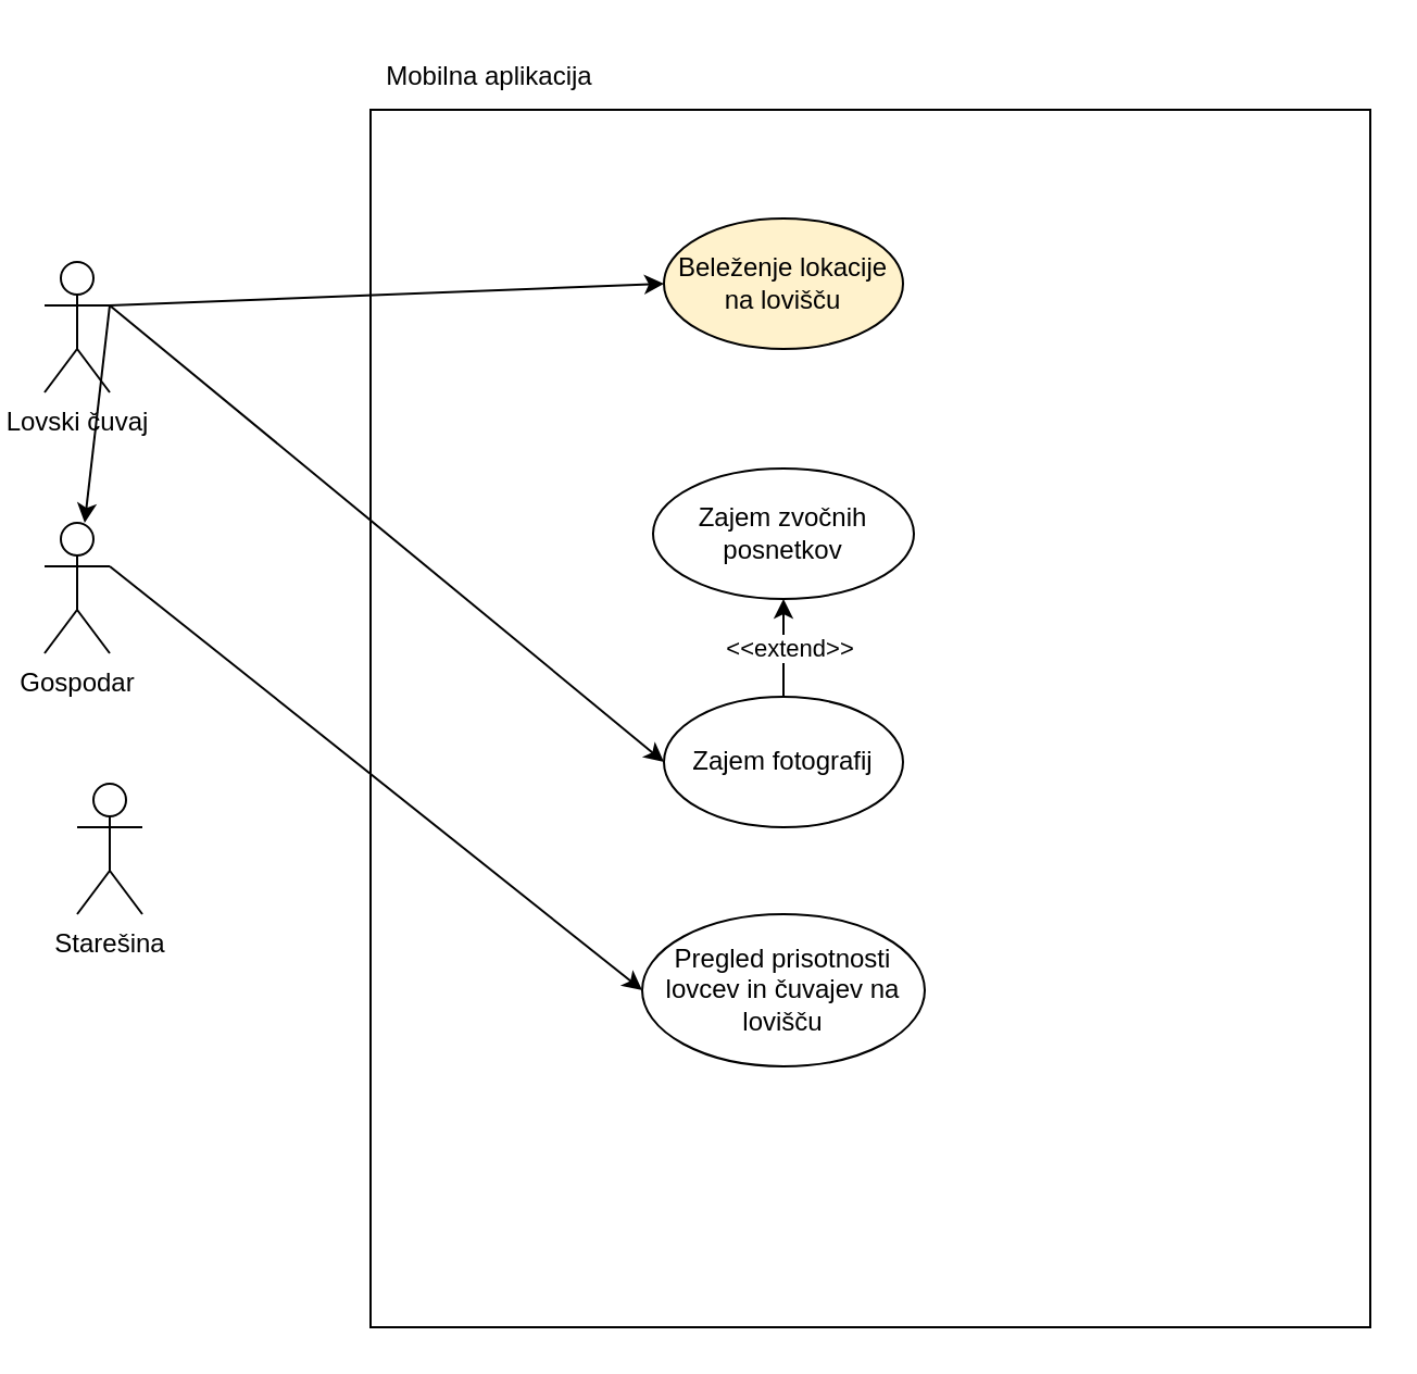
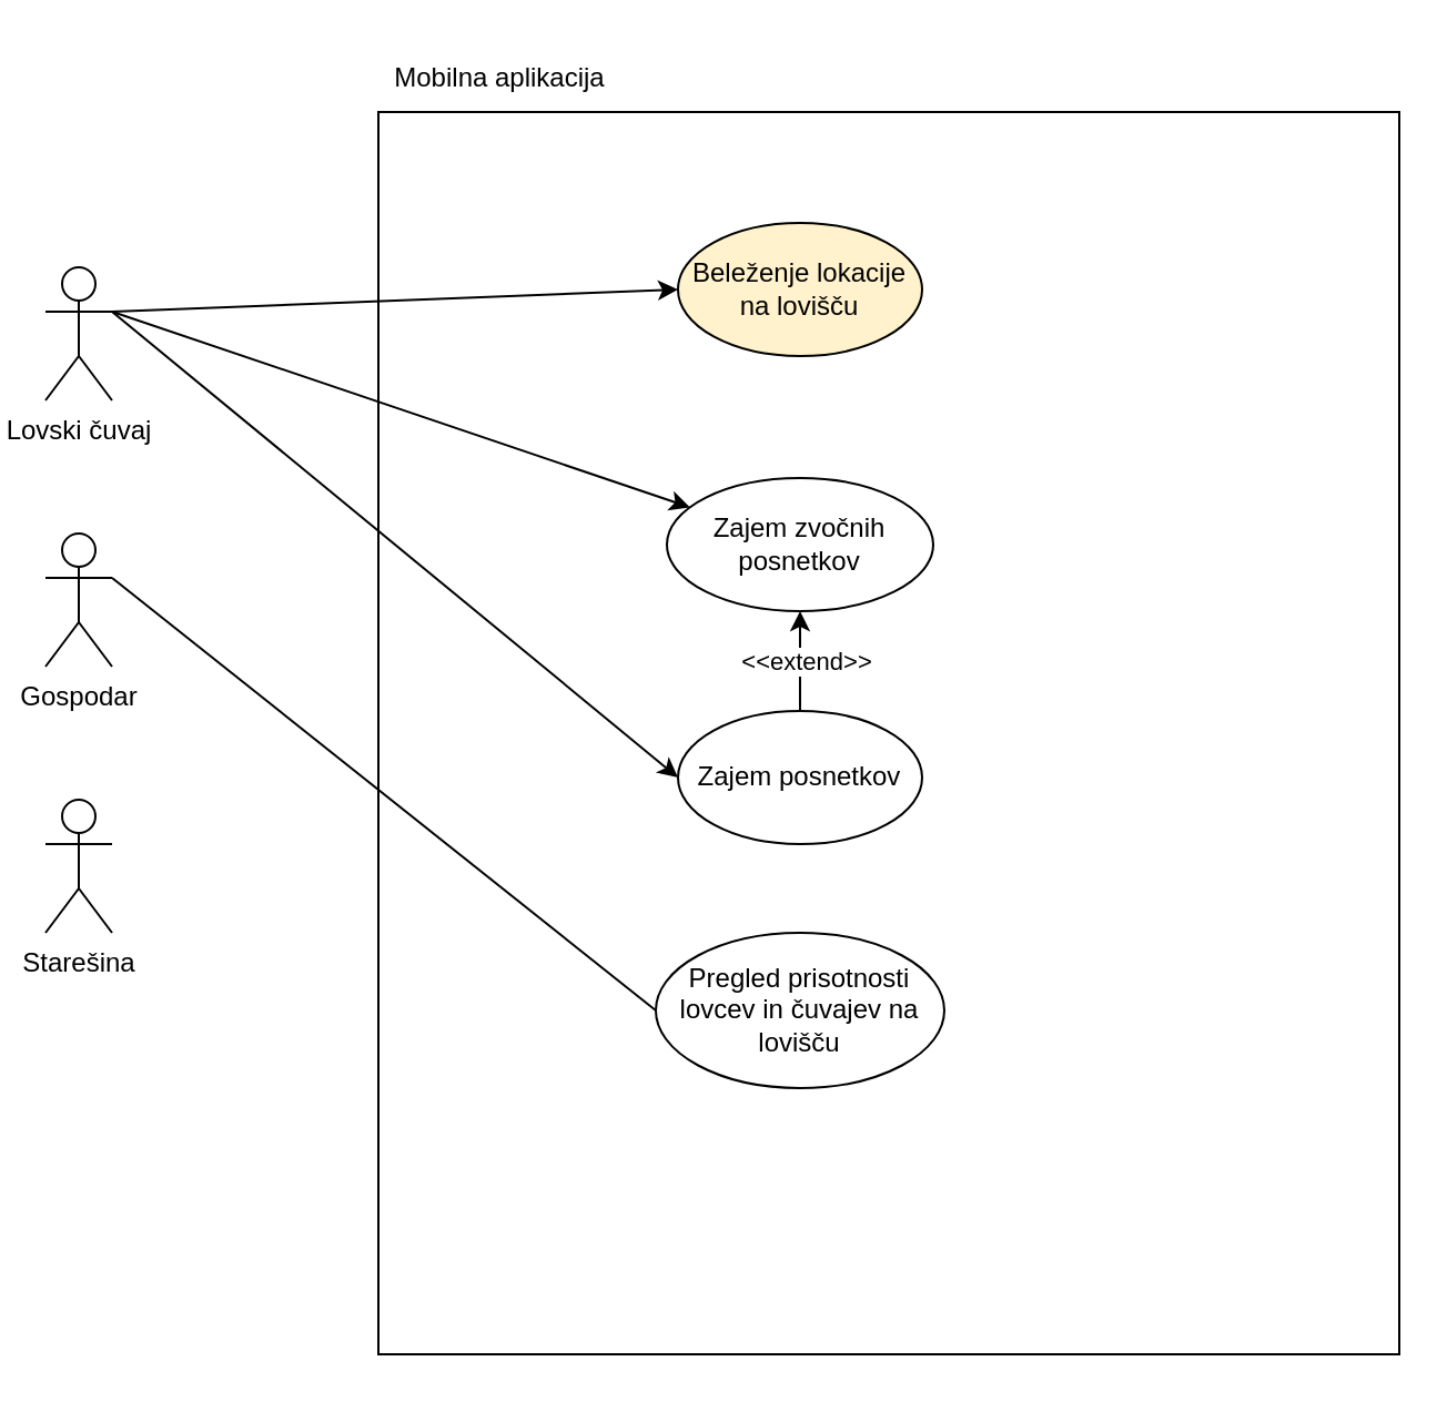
  <mxCell id="0" />
  <mxCell id="1" parent="0" />
  <mxCell id="2" value="" style="rounded=0;whiteSpace=wrap;html=1;" parent="1" vertex="1"><mxGeometry x="170" y="50" width="460" height="560" as="geometry" /></mxCell>
  <mxCell id="3" value="Lovski čuvaj" style="shape=umlActor;verticalLabelPosition=bottom;verticalAlign=top;html=1;outlineConnect=0;" parent="1" vertex="1"><mxGeometry x="20" y="120" width="30" height="60" as="geometry" /></mxCell>
- <mxCell id="4" value="Starešina" style="shape=umlActor;verticalLabelPosition=bottom;verticalAlign=top;html=1;outlineConnect=0;" parent="1" vertex="1"><mxGeometry x="35" y="360" width="30" height="60" as="geometry" /></mxCell>
+ <mxCell id="4" value="Starešina" style="shape=umlActor;verticalLabelPosition=bottom;verticalAlign=top;html=1;outlineConnect=0;" parent="1" vertex="1"><mxGeometry x="20" y="360" width="30" height="60" as="geometry" /></mxCell>
  <mxCell id="5" value="Gospodar" style="shape=umlActor;verticalLabelPosition=bottom;verticalAlign=top;html=1;outlineConnect=0;" parent="1" vertex="1"><mxGeometry x="20" y="240" width="30" height="60" as="geometry" /></mxCell>
  <mxCell id="6" value="Zajem zvočnih posnetkov" style="ellipse;whiteSpace=wrap;html=1;" parent="1" vertex="1"><mxGeometry x="300" y="215" width="120" height="60" as="geometry" /></mxCell>
- <mxCell id="7" value="" style="endArrow=classic;html=1;rounded=0;exitX=1;exitY=0.333;exitDx=0;exitDy=0;exitPerimeter=0;" parent="1" source="3" target="5" edge="1"><mxGeometry width="50" height="50" relative="1" as="geometry"><mxPoint x="360" y="350" as="sourcePoint" /><mxPoint x="410" y="300" as="targetPoint" /></mxGeometry></mxCell>
- <mxCell id="8" value="Zajem fotografij" style="ellipse;whiteSpace=wrap;html=1;" parent="1" vertex="1"><mxGeometry x="305" y="320" width="110" height="60" as="geometry" /></mxCell>
+ <mxCell id="7" value="" style="endArrow=classic;html=1;rounded=0;exitX=1;exitY=0.333;exitDx=0;exitDy=0;exitPerimeter=0;" parent="1" source="3" target="6" edge="1"><mxGeometry width="50" height="50" relative="1" as="geometry"><mxPoint x="360" y="350" as="sourcePoint" /><mxPoint x="410" y="300" as="targetPoint" /></mxGeometry></mxCell>
+ <mxCell id="8" value="Zajem posnetkov" style="ellipse;whiteSpace=wrap;html=1;" parent="1" vertex="1"><mxGeometry x="305" y="320" width="110" height="60" as="geometry" /></mxCell>
  <mxCell id="9" value="" style="endArrow=classic;html=1;rounded=0;entryX=0;entryY=0.5;entryDx=0;entryDy=0;" parent="1" target="8" edge="1"><mxGeometry width="50" height="50" relative="1" as="geometry"><mxPoint x="50" y="140" as="sourcePoint" /><mxPoint x="261" y="126" as="targetPoint" /></mxGeometry></mxCell>
  <mxCell id="10" value="Mobilna aplikacija" style="text;html=1;align=center;verticalAlign=middle;whiteSpace=wrap;rounded=0;" parent="1" vertex="1"><mxGeometry x="170" y="20" width="110" height="30" as="geometry" /></mxCell>
  <mxCell id="11" value="Pregled prisotnosti lovcev in čuvajev na lovišču" style="ellipse;whiteSpace=wrap;html=1;" parent="1" vertex="1"><mxGeometry x="295" y="420" width="130" height="70" as="geometry" /></mxCell>
- <mxCell id="12" value="" style="endArrow=classic;html=1;rounded=0;exitX=1;exitY=0.333;exitDx=0;exitDy=0;exitPerimeter=0;entryX=0;entryY=0.5;entryDx=0;entryDy=0;" parent="1" source="5" target="11" edge="1"><mxGeometry width="50" height="50" relative="1" as="geometry"><mxPoint x="360" y="350" as="sourcePoint" /><mxPoint x="410" y="300" as="targetPoint" /></mxGeometry></mxCell>
+ <mxCell id="12" value="" style="endArrow=none;html=1;rounded=0;exitX=1;exitY=0.333;exitDx=0;exitDy=0;exitPerimeter=0;entryX=0;entryY=0.5;entryDx=0;entryDy=0;" parent="1" source="5" target="11" edge="1"><mxGeometry width="50" height="50" relative="1" as="geometry"><mxPoint x="360" y="350" as="sourcePoint" /><mxPoint x="410" y="300" as="targetPoint" /></mxGeometry></mxCell>
  <mxCell id="13" value="Beleženje lokacije na lovišču" style="ellipse;whiteSpace=wrap;html=1;fillColor=#fff2cc;" parent="1" vertex="1"><mxGeometry x="305" y="100" width="110" height="60" as="geometry" /></mxCell>
  <mxCell id="14" value="" style="endArrow=classic;html=1;rounded=0;entryX=0;entryY=0.5;entryDx=0;entryDy=0;" parent="1" target="13" edge="1"><mxGeometry width="50" height="50" relative="1" as="geometry"><mxPoint x="50" y="140" as="sourcePoint" /><mxPoint x="271" y="207" as="targetPoint" /></mxGeometry></mxCell>
  <mxCell id="15" value="" style="endArrow=classic;html=1;rounded=0;exitX=0.5;exitY=0;exitDx=0;exitDy=0;entryX=0.5;entryY=1;entryDx=0;entryDy=0;" edge="1" parent="1" source="8" target="6"><mxGeometry width="50" height="50" relative="1" as="geometry"><mxPoint x="370" y="320" as="sourcePoint" /><mxPoint x="420" y="270" as="targetPoint" /></mxGeometry></mxCell>
  <mxCell id="16" value="&amp;lt;&amp;lt;extend&amp;gt;&amp;gt;" style="edgeLabel;html=1;align=center;verticalAlign=middle;resizable=0;points=[];" vertex="1" connectable="0" parent="15"><mxGeometry y="-2" relative="1" as="geometry"><mxPoint as="offset" /></mxGeometry></mxCell>
